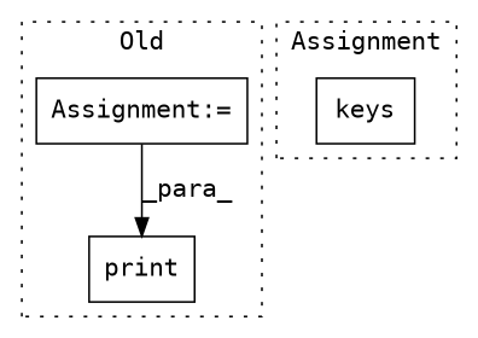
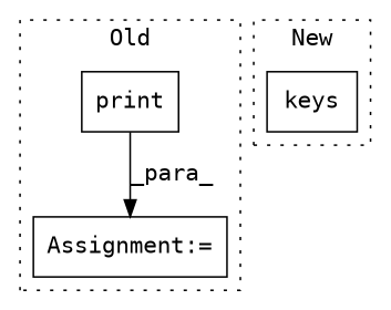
  digraph {
    fontname="DejaVu Sans Mono"
    node [a=32 shape=box fontname="DejaVu Sans Mono"]
    n1 [l="6,1" label=print s="2311,2397"]
    n2 [a=7 l=11 label="Assignment:=" s=395]
    n3 [l=6 label=keys s=811]
    subgraph cluster_1 {
      label=Old
      style=dotted
      n1
      n2
    }
    subgraph cluster_2 {
-     label=Assignment
+     label=New
      style=dotted
      n3
    }
-   n2 -> n1 [label=_para_ fontname="DejaVu Sans Mono"]
+   n1 -> n2 [label=_para_ fontname="DejaVu Sans Mono"]
  }
